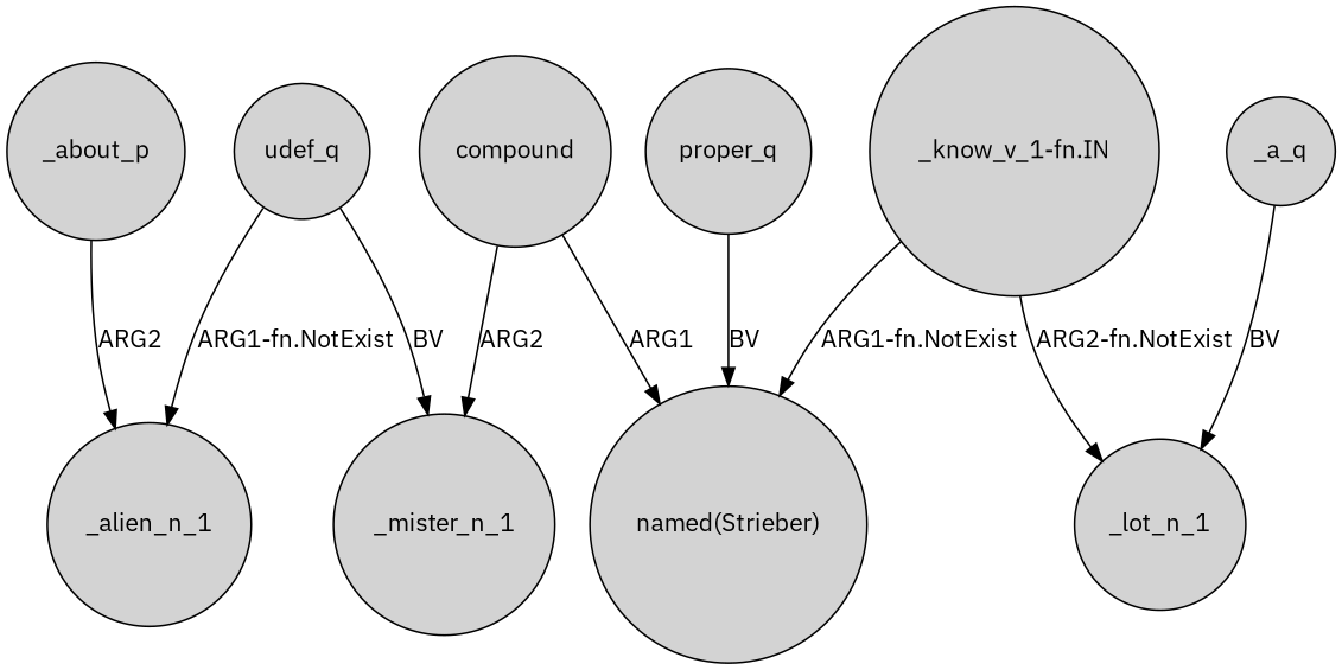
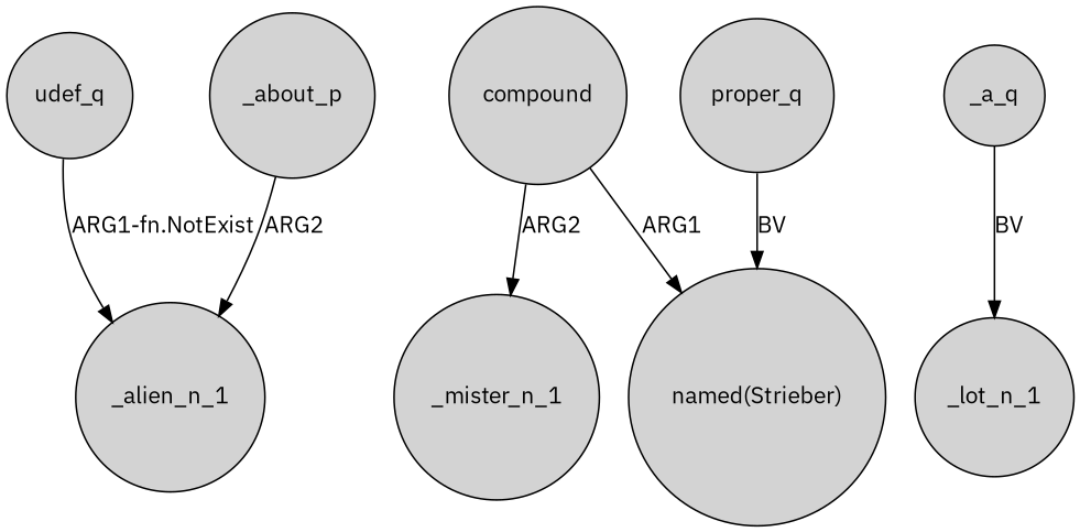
  digraph {
    fontname="IBM Plex Sans"
    node [fontname="IBM Plex Sans" shape=circle style=filled]
    edge [fontname="IBM Plex Sans"]
    udef_q
    _mister_n_1
    _alien_n_1
-   "_know_v_1-fn.IN"
    "named(Strieber)"
    _lot_n_1
    _a_q
    _about_p
    proper_q
    compound
-   udef_q -> _mister_n_1 [label=BV]
    udef_q -> _alien_n_1 [label="ARG1-fn.NotExist"]
-   "_know_v_1-fn.IN" -> "named(Strieber)" [label="ARG1-fn.NotExist"]
-   "_know_v_1-fn.IN" -> _lot_n_1 [label="ARG2-fn.NotExist"]
    _a_q -> _lot_n_1 [label=BV]
    _about_p -> _alien_n_1 [label=ARG2]
    proper_q -> "named(Strieber)" [label=BV]
    compound -> _mister_n_1 [label=ARG2]
    compound -> "named(Strieber)" [label=ARG1]
  }
